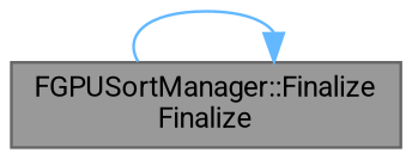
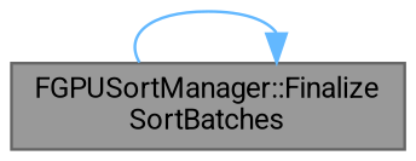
  digraph {
    rankdir=LR
    fontname=Roboto
-   n1 [color=gray40 fillcolor=grey60 fontcolor=black fontname=Roboto fontsize=10 height=0.2 label="FGPUSortManager::Finalize\lFinalize" shape=box style=filled width=0.4]
+   n1 [color=gray40 fillcolor=grey60 fontcolor=black fontname=Roboto fontsize=10 height=0.2 label="FGPUSortManager::Finalize\lSortBatches" shape=box style=filled width=0.4]
    n1 -> n1 [color=steelblue1 fontname=Roboto fontsize=10 labelfontname=Helvetica labelfontsize=10 style=solid]
  }
